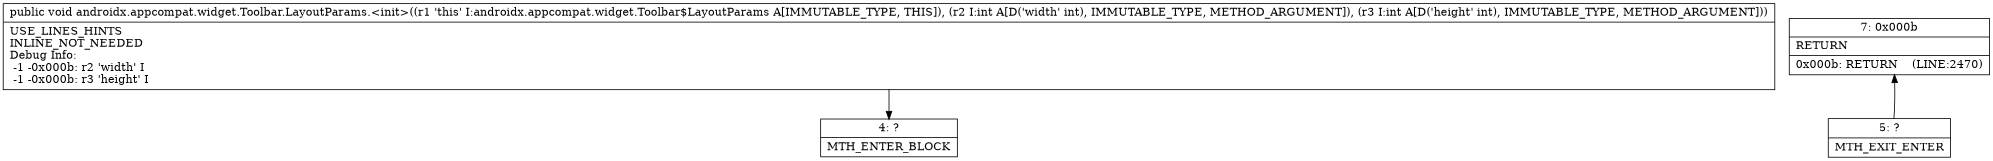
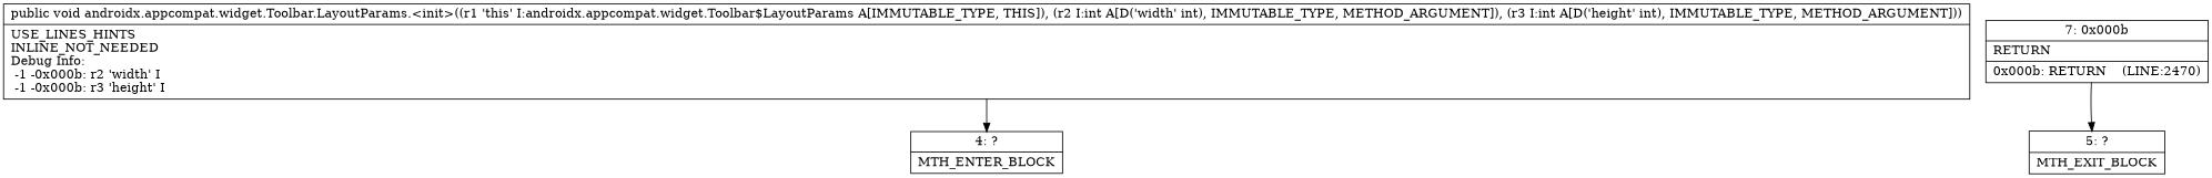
  digraph {
    node [shape=record]
    n1 [label="{4\:\ ?|MTH_ENTER_BLOCK\l}"]
    n2 [label="{7\:\ 0x000b|RETURN\l|0x000b: RETURN    (LINE:2470)\l}"]
-   n3 [label="{5\:\ ?|MTH_EXIT_ENTER\l}"]
+   n3 [label="{5\:\ ?|MTH_EXIT_BLOCK\l}"]
    n4 [label="{public void androidx.appcompat.widget.Toolbar.LayoutParams.\<init\>((r1 'this' I:androidx.appcompat.widget.Toolbar$LayoutParams A[IMMUTABLE_TYPE, THIS]), (r2 I:int A[D('width' int), IMMUTABLE_TYPE, METHOD_ARGUMENT]), (r3 I:int A[D('height' int), IMMUTABLE_TYPE, METHOD_ARGUMENT]))  | USE_LINES_HINTS\lINLINE_NOT_NEEDED\lDebug Info:\l  \-1 \-0x000b: r2 'width' I\l  \-1 \-0x000b: r3 'height' I\l}"]
-   n3 -> n2
+   n2 -> n3
    n4 -> n1
  }
